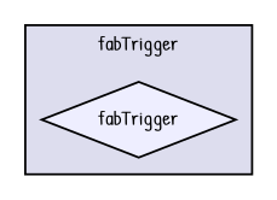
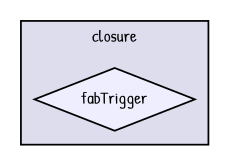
  digraph {
    compound=true
    rankdir=LR
    fontname="Patrick Hand"
    n1 [fillcolor="#eeeeff" fontname="Patrick Hand" fontsize=10 label=fabTrigger pencolor=black shape=diamond style=filled]
    subgraph cluster_1 {
      bgcolor="#ddddee"
      fontsize=10
-     label=fabTrigger
+     label=closure
      pencolor=black
      n1
    }
  }
